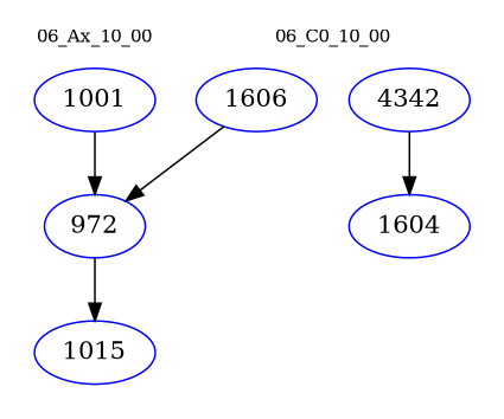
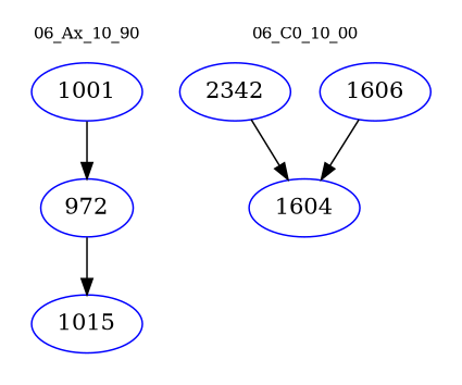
  digraph {
    node [color=blue]
    edge [color=black]
    n1 [label=1001]
    n2 [label=972]
    n3 [label=1015]
    n4 [label=1606]
    n5 [label=1604]
-   n6 [label=4342]
+   n6 [label=2342]
    subgraph cluster_1 {
      color=white
      fontsize=10
-     label="06_Ax_10_00"
+     label="06_Ax_10_90"
      n1
      n2
      n3
    }
    subgraph cluster_2 {
      color=white
      fontsize=10
      label="06_C0_10_00"
      n4
      n5
      n6
    }
    n1 -> n2
    n2 -> n3
-   n4 -> n2
+   n4 -> n5
    n6 -> n5
  }
